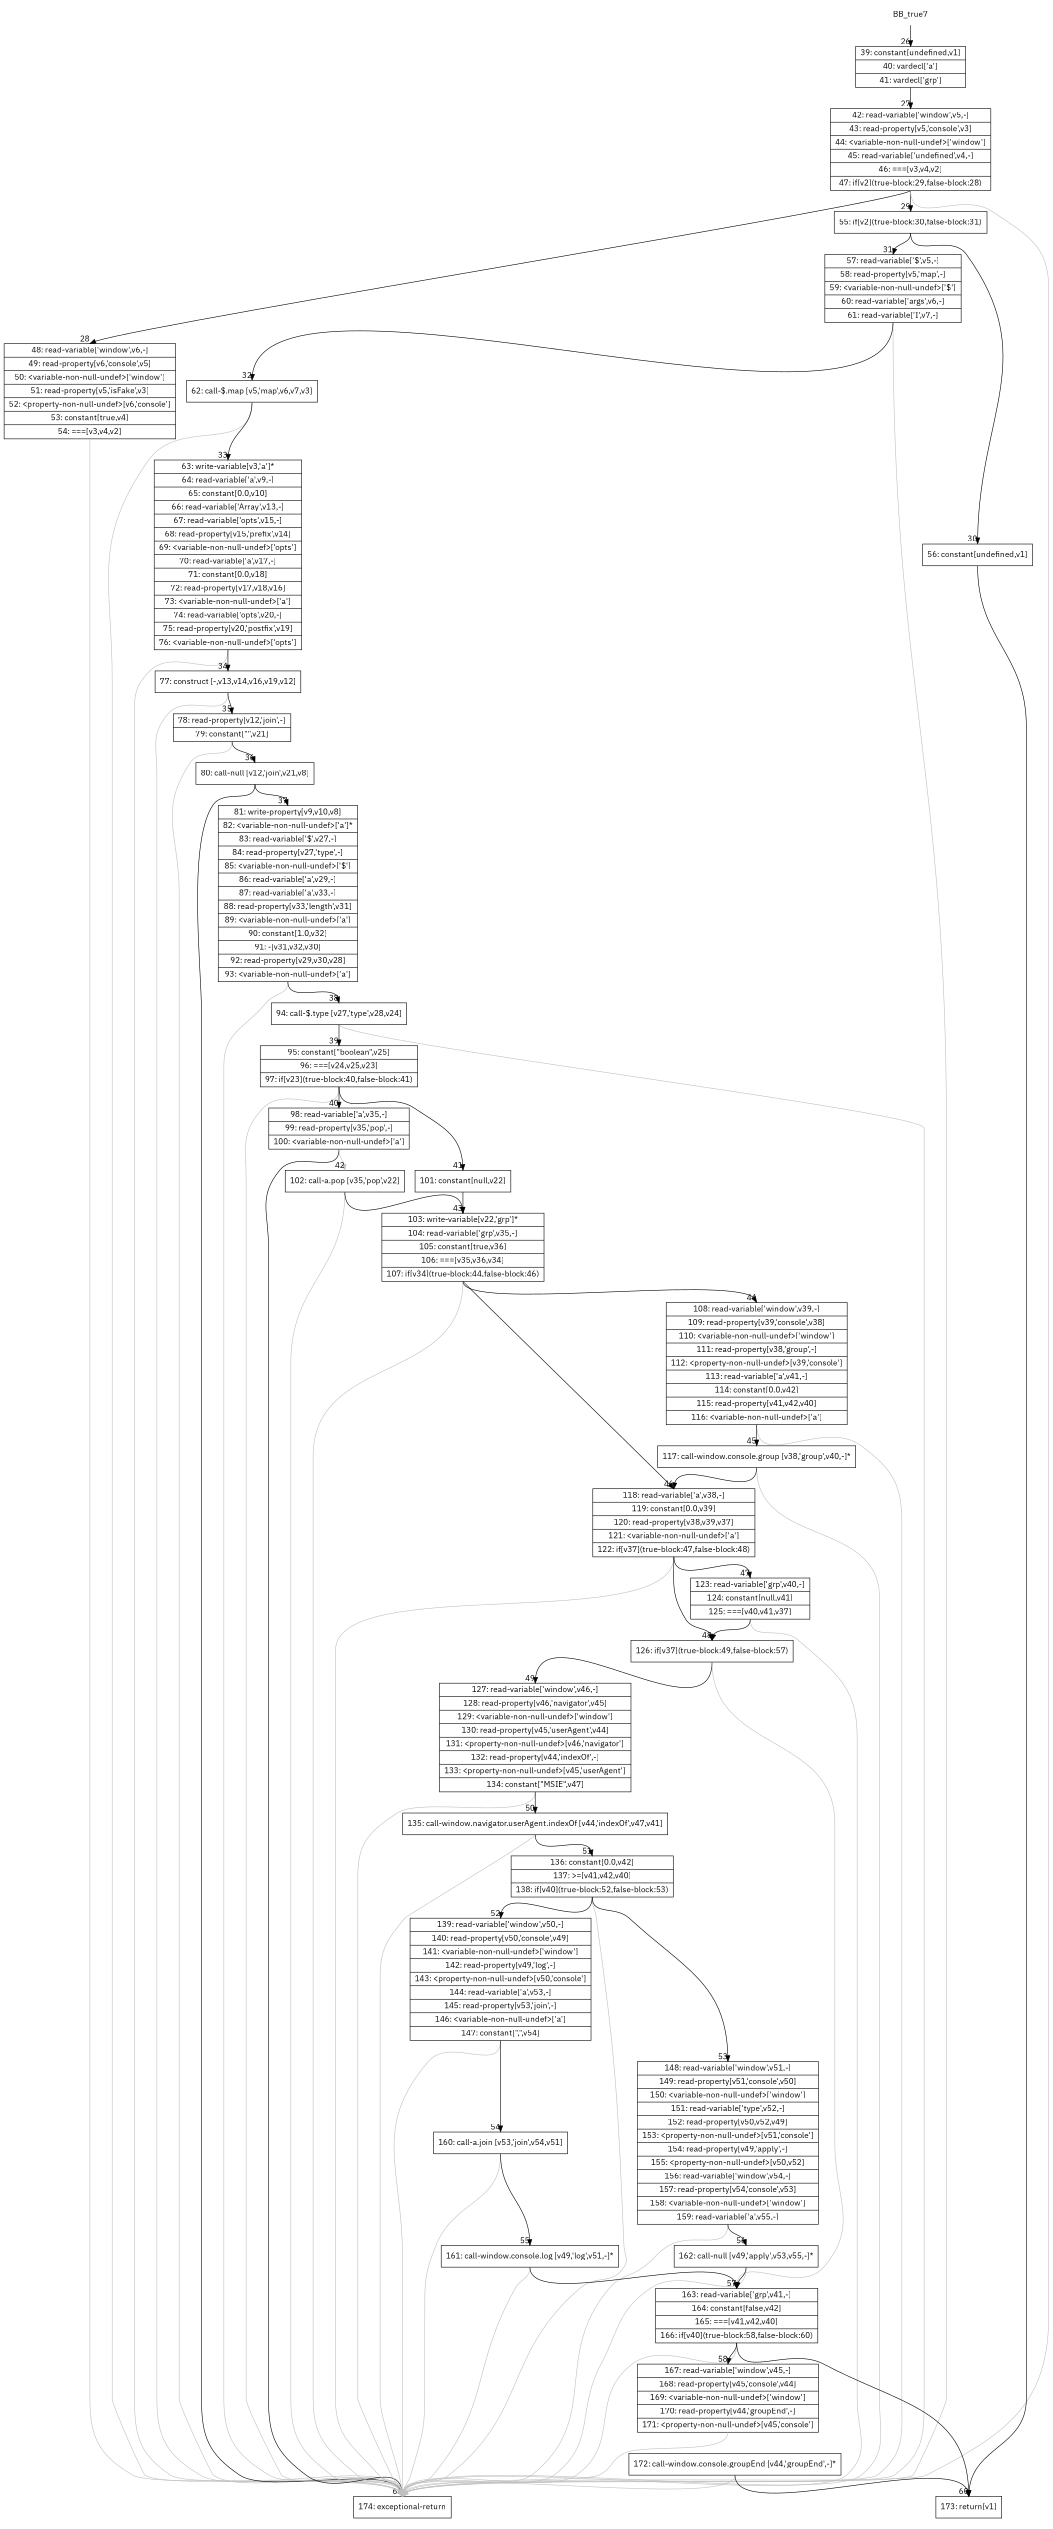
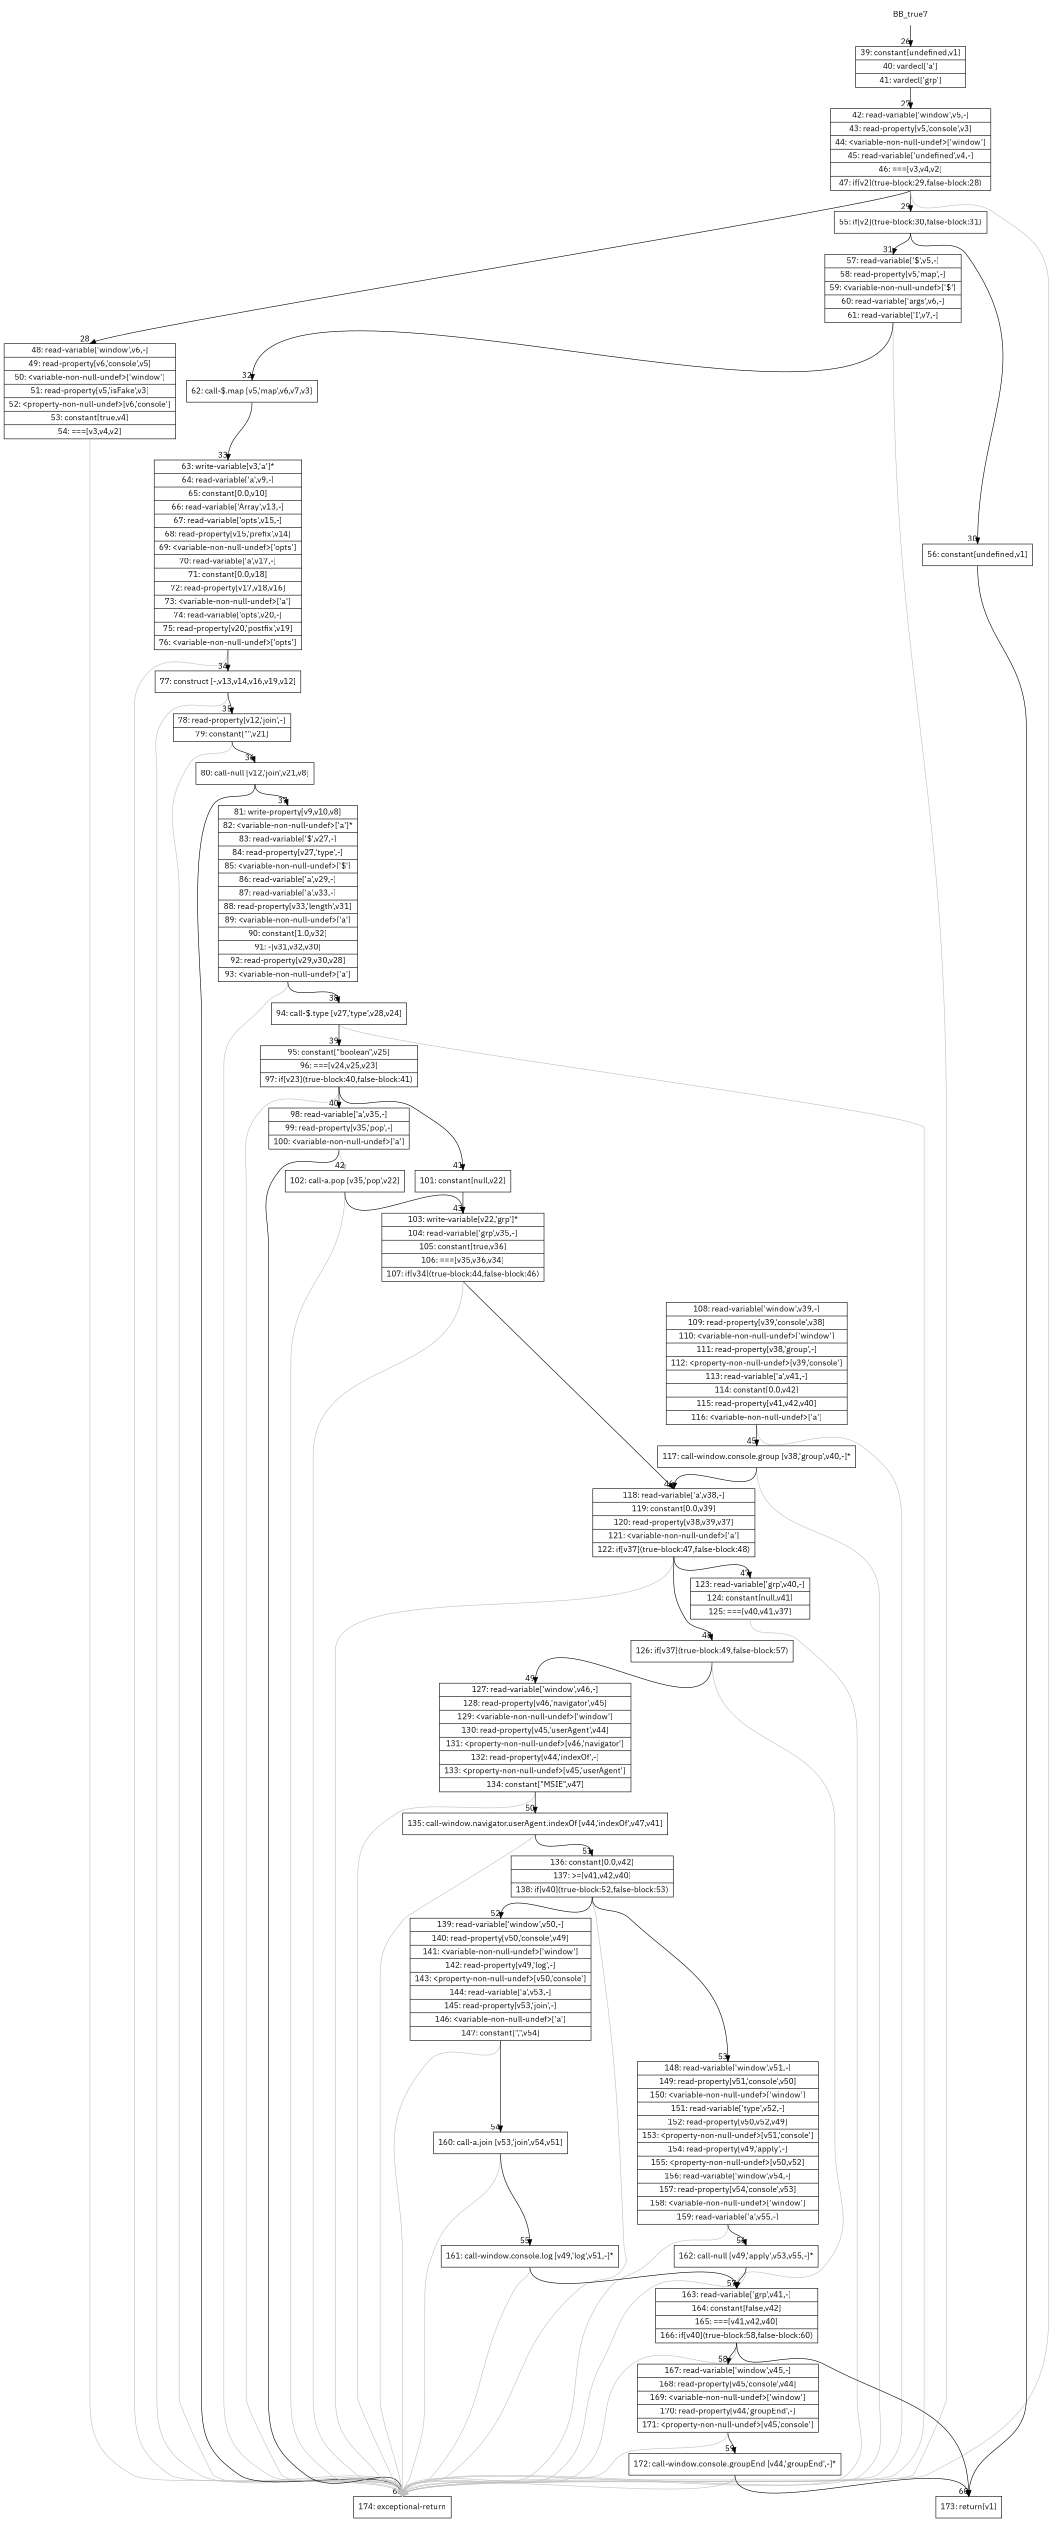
  digraph {
    fontname="IBM Plex Sans"
    rankdir=TD
    node [fontname="IBM Plex Sans" shape=record]
    edge [fontname="IBM Plex Sans" headport=n tailport=s]
    n1 [label=BB_true7 shape=none]
    n2 [label="{39: constant[undefined,v1]|40: vardecl['a']|41: vardecl['grp']}"]
    n3 [label="{42: read-variable['window',v5,-]|43: read-property[v5,'console',v3]|44: \<variable-non-null-undef\>['window']|45: read-variable['undefined',v4,-]|46: ===[v3,v4,v2]|47: if[v2](true-block:29,false-block:28)}"]
    n4 [label="{55: if[v2](true-block:30,false-block:31)}"]
    n5 [label="{48: read-variable['window',v6,-]|49: read-property[v6,'console',v5]|50: \<variable-non-null-undef\>['window']|51: read-property[v5,'isFake',v3]|52: \<property-non-null-undef\>[v6,'console']|53: constant[true,v4]|54: ===[v3,v4,v2]}"]
    n6 [label="{174: exceptional-return}"]
    n7 [label="{56: constant[undefined,v1]}"]
    n8 [label="{57: read-variable['$',v5,-]|58: read-property[v5,'map',-]|59: \<variable-non-null-undef\>['$']|60: read-variable['args',v6,-]|61: read-variable['I',v7,-]}"]
    n9 [label="{173: return[v1]}"]
    n10 [label="{62: call-$.map [v5,'map',v6,v7,v3]}"]
    n11 [label="{63: write-variable[v3,'a']*|64: read-variable['a',v9,-]|65: constant[0.0,v10]|66: read-variable['Array',v13,-]|67: read-variable['opts',v15,-]|68: read-property[v15,'prefix',v14]|69: \<variable-non-null-undef\>['opts']|70: read-variable['a',v17,-]|71: constant[0.0,v18]|72: read-property[v17,v18,v16]|73: \<variable-non-null-undef\>['a']|74: read-variable['opts',v20,-]|75: read-property[v20,'postfix',v19]|76: \<variable-non-null-undef\>['opts']}"]
    n12 [label="{77: construct [-,v13,v14,v16,v19,v12]}"]
    n13 [label="{78: read-property[v12,'join',-]|79: constant[\"\",v21]}"]
    n14 [label="{80: call-null [v12,'join',v21,v8]}"]
    n15 [label="{81: write-property[v9,v10,v8]|82: \<variable-non-null-undef\>['a']*|83: read-variable['$',v27,-]|84: read-property[v27,'type',-]|85: \<variable-non-null-undef\>['$']|86: read-variable['a',v29,-]|87: read-variable['a',v33,-]|88: read-property[v33,'length',v31]|89: \<variable-non-null-undef\>['a']|90: constant[1.0,v32]|91: -[v31,v32,v30]|92: read-property[v29,v30,v28]|93: \<variable-non-null-undef\>['a']}"]
    n16 [label="{94: call-$.type [v27,'type',v28,v24]}"]
    n17 [label="{95: constant[\"boolean\",v25]|96: ===[v24,v25,v23]|97: if[v23](true-block:40,false-block:41)}"]
    n18 [label="{98: read-variable['a',v35,-]|99: read-property[v35,'pop',-]|100: \<variable-non-null-undef\>['a']}"]
    n19 [label="{101: constant[null,v22]}"]
    n20 [label="{102: call-a.pop [v35,'pop',v22]}"]
    n21 [label="{103: write-variable[v22,'grp']*|104: read-variable['grp',v35,-]|105: constant[true,v36]|106: ===[v35,v36,v34]|107: if[v34](true-block:44,false-block:46)}"]
    n22 [label="{108: read-variable['window',v39,-]|109: read-property[v39,'console',v38]|110: \<variable-non-null-undef\>['window']|111: read-property[v38,'group',-]|112: \<property-non-null-undef\>[v39,'console']|113: read-variable['a',v41,-]|114: constant[0.0,v42]|115: read-property[v41,v42,v40]|116: \<variable-non-null-undef\>['a']}"]
    n23 [label="{118: read-variable['a',v38,-]|119: constant[0.0,v39]|120: read-property[v38,v39,v37]|121: \<variable-non-null-undef\>['a']|122: if[v37](true-block:47,false-block:48)}"]
    n24 [label="{117: call-window.console.group [v38,'group',v40,-]*}"]
    n25 [label="{126: if[v37](true-block:49,false-block:57)}"]
    n26 [label="{123: read-variable['grp',v40,-]|124: constant[null,v41]|125: ===[v40,v41,v37]}"]
    n27 [label="{127: read-variable['window',v46,-]|128: read-property[v46,'navigator',v45]|129: \<variable-non-null-undef\>['window']|130: read-property[v45,'userAgent',v44]|131: \<property-non-null-undef\>[v46,'navigator']|132: read-property[v44,'indexOf',-]|133: \<property-non-null-undef\>[v45,'userAgent']|134: constant[\"MSIE\",v47]}"]
    n28 [label="{163: read-variable['grp',v41,-]|164: constant[false,v42]|165: ===[v41,v42,v40]|166: if[v40](true-block:58,false-block:60)}"]
    n29 [label="{135: call-window.navigator.userAgent.indexOf [v44,'indexOf',v47,v41]}"]
    n30 [label="{167: read-variable['window',v45,-]|168: read-property[v45,'console',v44]|169: \<variable-non-null-undef\>['window']|170: read-property[v44,'groupEnd',-]|171: \<property-non-null-undef\>[v45,'console']}"]
    n31 [label="{136: constant[0.0,v42]|137: \>=[v41,v42,v40]|138: if[v40](true-block:52,false-block:53)}"]
    n32 [label="{172: call-window.console.groupEnd [v44,'groupEnd',-]*}"]
    n33 [label="{139: read-variable['window',v50,-]|140: read-property[v50,'console',v49]|141: \<variable-non-null-undef\>['window']|142: read-property[v49,'log',-]|143: \<property-non-null-undef\>[v50,'console']|144: read-variable['a',v53,-]|145: read-property[v53,'join',-]|146: \<variable-non-null-undef\>['a']|147: constant[\",\",v54]}"]
    n34 [label="{148: read-variable['window',v51,-]|149: read-property[v51,'console',v50]|150: \<variable-non-null-undef\>['window']|151: read-variable['type',v52,-]|152: read-property[v50,v52,v49]|153: \<property-non-null-undef\>[v51,'console']|154: read-property[v49,'apply',-]|155: \<property-non-null-undef\>[v50,v52]|156: read-variable['window',v54,-]|157: read-property[v54,'console',v53]|158: \<variable-non-null-undef\>['window']|159: read-variable['a',v55,-]}"]
    n35 [label="{160: call-a.join [v53,'join',v54,v51]}"]
    n36 [label="{162: call-null [v49,'apply',v53,v55,-]*}"]
    n37 [label="{161: call-window.console.log [v49,'log',v51,-]*}"]
    n1 -> n2 [headlabel="    26"]
    n2 -> n3 [headlabel="      27"]
    n3 -> n4 [headlabel="      29"]
    n3 -> n5 [headlabel="      28"]
    n3 -> n6 [color=gray headlabel="      61"]
    n4 -> n7 [headlabel="      30"]
    n4 -> n8 [headlabel="      31"]
    n5 -> n6 [color=gray]
    n7 -> n9 [headlabel="      60"]
    n8 -> n6 [color=gray]
    n8 -> n10 [headlabel="      32"]
-   n10 -> n6 [color=gray]
    n10 -> n11 [headlabel="      33"]
    n11 -> n6 [color=gray]
    n11 -> n12 [headlabel="      34"]
    n12 -> n6 [color=gray]
    n12 -> n13 [headlabel="      35"]
    n13 -> n6 [color=gray]
    n13 -> n14 [headlabel="      36"]
    n14 -> n6 [color=black]
    n14 -> n15 [headlabel="      37"]
    n15 -> n6 [color=gray]
    n15 -> n16 [headlabel="      38"]
    n16 -> n6 [color=gray]
    n16 -> n17 [headlabel="      39"]
    n17 -> n6 [color=gray]
    n17 -> n18 [headlabel="      40"]
    n17 -> n19 [headlabel="      41"]
    n18 -> n6 [color=black]
    n18 -> n20 [color=gray headlabel="      42"]
    n19 -> n21 [headlabel="      43"]
    n20 -> n6 [color=gray]
    n20 -> n21
    n21 -> n6 [color=gray]
-   n21 -> n22 [headlabel="      44"]
    n21 -> n23 [headlabel="      46"]
    n22 -> n6 [color=gray]
    n22 -> n24 [headlabel="      45"]
    n23 -> n6 [color=gray]
    n23 -> n25 [headlabel="      48"]
    n23 -> n26 [headlabel="      47"]
    n24 -> n6 [color=gray]
    n24 -> n23
    n25 -> n27 [headlabel="      49"]
    n25 -> n28 [color=gray headlabel="      57"]
    n26 -> n6 [color=gray]
-   n26 -> n25
    n27 -> n6 [color=gray]
    n27 -> n29 [headlabel="      50"]
    n28 -> n6 [color=gray]
    n28 -> n9
    n28 -> n30 [headlabel="      58"]
    n29 -> n6 [color=gray]
    n29 -> n31 [headlabel="      51"]
    n30 -> n6 [color=gray]
+   n30 -> n32 [headlabel="      59"]
    n31 -> n6 [color=gray]
    n31 -> n33 [headlabel="      52"]
    n31 -> n34 [headlabel="      53"]
    n32 -> n6 [color=gray]
    n32 -> n9
    n33 -> n6 [color=gray]
    n33 -> n35 [headlabel="      54"]
    n34 -> n6 [color=gray]
    n34 -> n36 [headlabel="      56"]
    n35 -> n6 [color=gray]
    n35 -> n37 [headlabel="      55"]
    n36 -> n6 [color=gray]
    n36 -> n28
    n37 -> n6 [color=gray]
    n37 -> n28
  }
